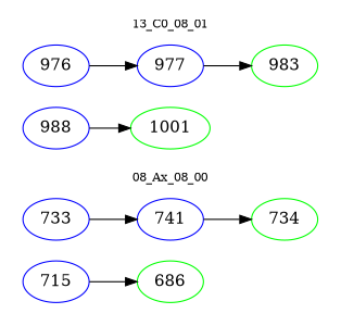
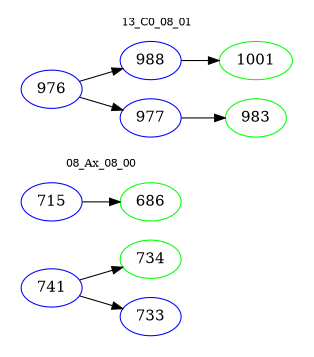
  digraph {
    rankdir=LR
    node [color=blue]
    edge [color=black]
    n1 [label=733]
    n2 [label=715]
    n3 [label=741]
    n4 [color=green label=686]
    n5 [color=green label=734]
    n6 [label=976]
    n7 [label=977]
    n8 [label=988]
    n9 [color=green label=983]
    n10 [color=green label=1001]
    subgraph cluster_1 {
      color=white
      fontsize=10
      label="08_Ax_08_00"
      n1
      n2
      n3
      n4
      n5
    }
    subgraph cluster_2 {
      color=white
      fontsize=10
      label="13_C0_08_01"
      n6
      n7
      n8
      n9
      n10
    }
-   n1 -> n3
+   n3 -> n1
    n2 -> n4
    n3 -> n5
    n6 -> n7
+   n6 -> n8
    n7 -> n9
    n8 -> n10
  }
